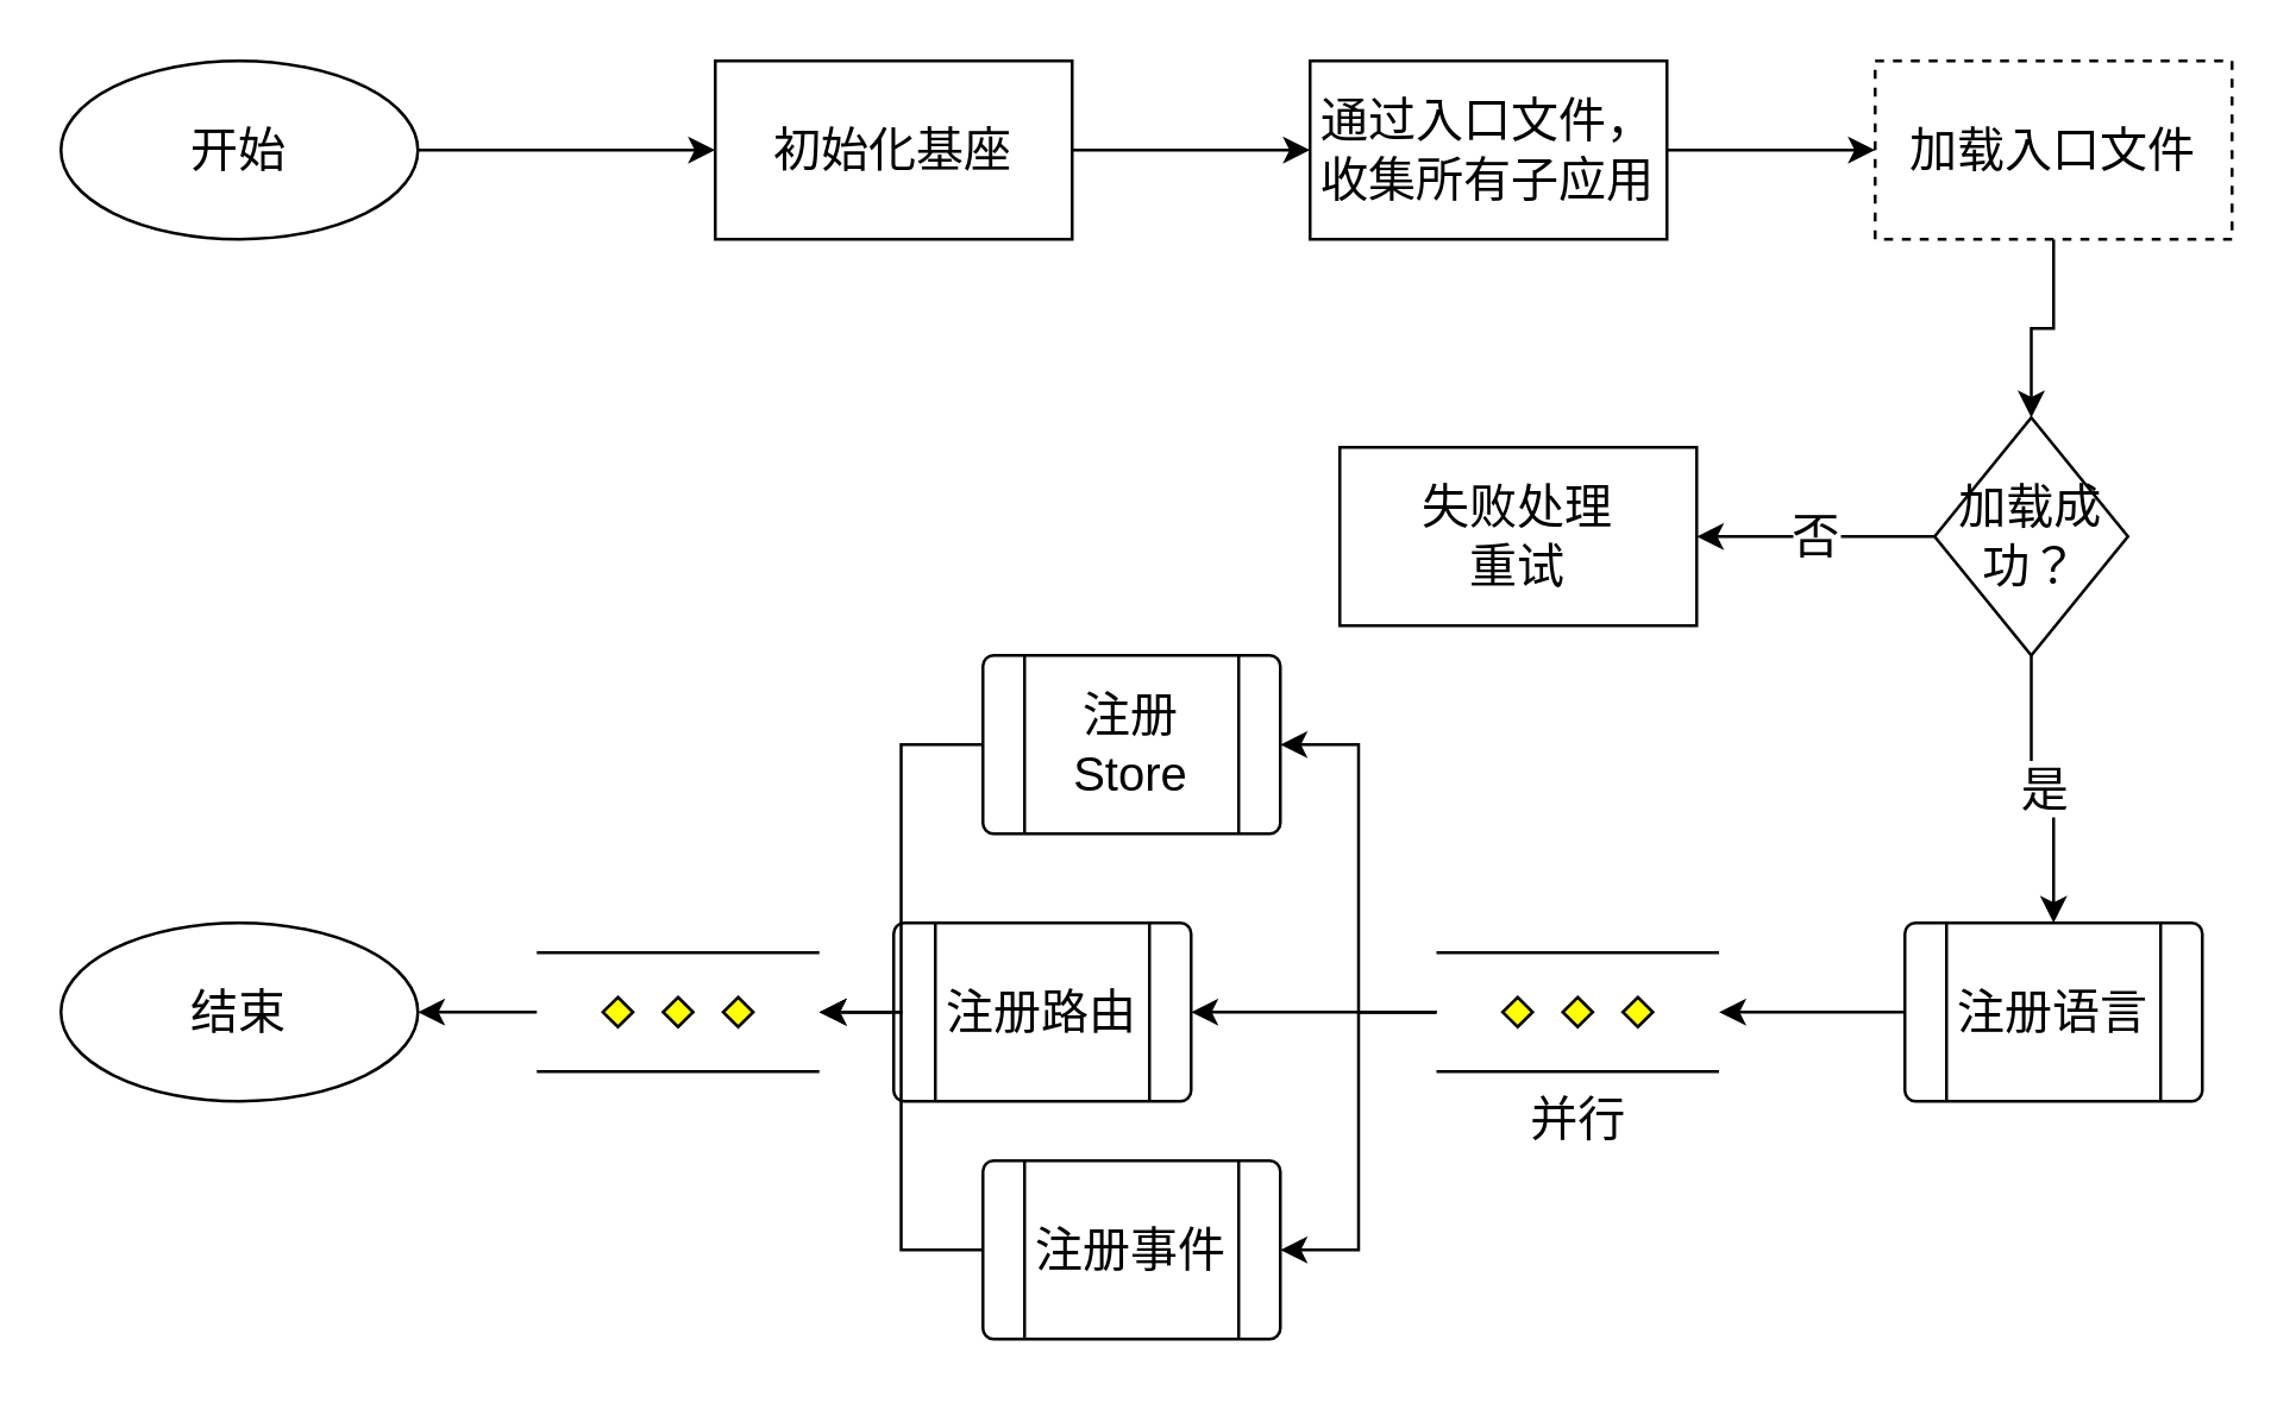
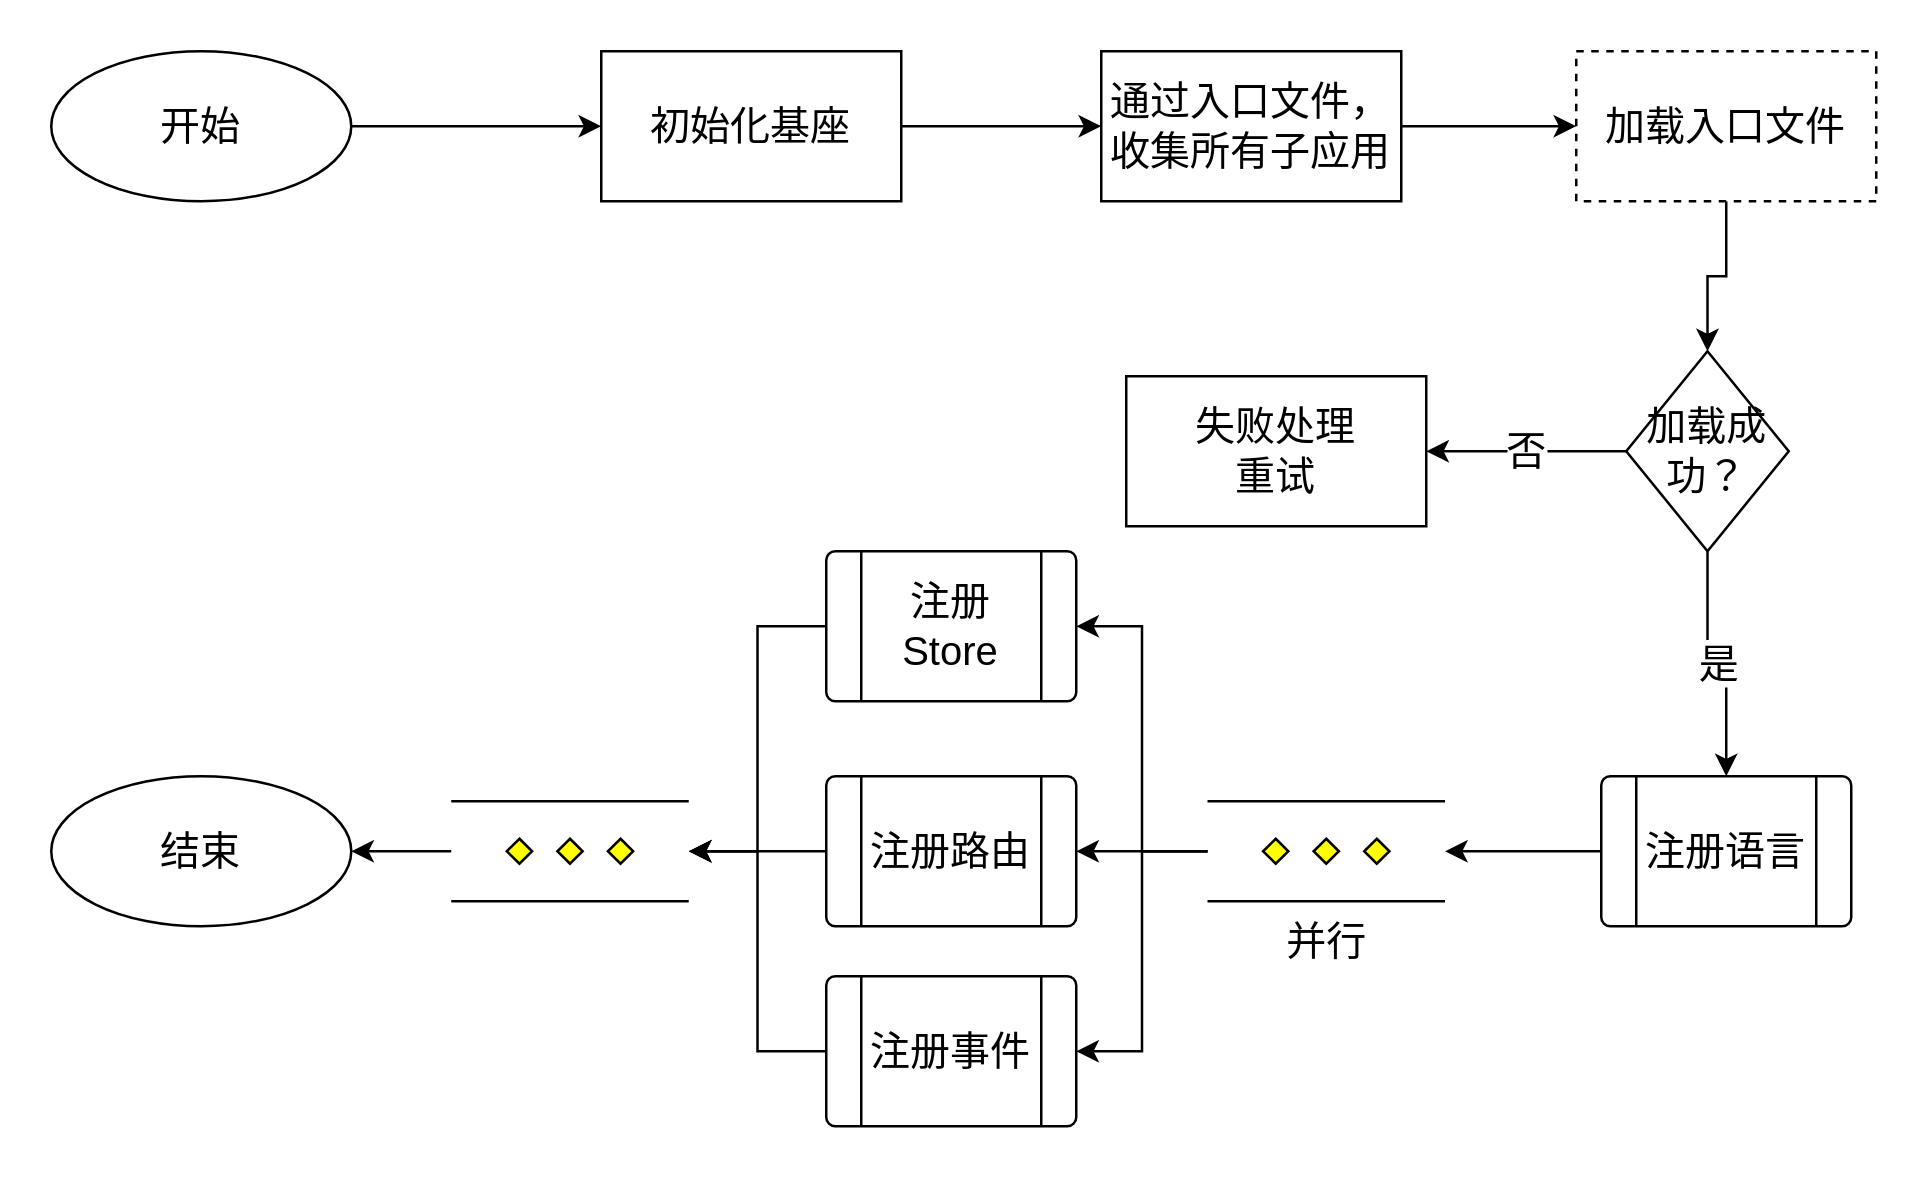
  <mxCell id="0" />
  <mxCell id="1" parent="0" />
  <mxCell id="2" value="" style="edgeStyle=orthogonalEdgeStyle;rounded=0;orthogonalLoop=1;jettySize=auto;html=1;fontSize=16;" parent="1" source="3" target="5" edge="1"><mxGeometry relative="1" as="geometry" /></mxCell>
  <mxCell id="3" value="开始" style="ellipse;whiteSpace=wrap;html=1;fontSize=16;" parent="1" vertex="1"><mxGeometry x="20" y="20" width="120" height="60" as="geometry" /></mxCell>
  <mxCell id="4" value="" style="edgeStyle=orthogonalEdgeStyle;rounded=0;orthogonalLoop=1;jettySize=auto;html=1;fontSize=16;" parent="1" source="5" target="7" edge="1"><mxGeometry relative="1" as="geometry" /></mxCell>
  <mxCell id="5" value="初始化基座" style="whiteSpace=wrap;html=1;fontSize=16;" parent="1" vertex="1"><mxGeometry x="240" y="20" width="120" height="60" as="geometry" /></mxCell>
  <mxCell id="6" value="" style="edgeStyle=orthogonalEdgeStyle;rounded=0;orthogonalLoop=1;jettySize=auto;html=1;fontSize=16;" parent="1" source="7" target="9" edge="1"><mxGeometry relative="1" as="geometry" /></mxCell>
  <mxCell id="7" value="通过入口文件，收集所有子应用" style="whiteSpace=wrap;html=1;fontSize=16;" parent="1" vertex="1"><mxGeometry x="440" y="20" width="120" height="60" as="geometry" /></mxCell>
  <mxCell id="8" value="" style="edgeStyle=orthogonalEdgeStyle;rounded=0;orthogonalLoop=1;jettySize=auto;html=1;fontSize=16;" parent="1" source="9" target="12" edge="1"><mxGeometry relative="1" as="geometry"><mxPoint x="430" y="340" as="targetPoint" /></mxGeometry></mxCell>
  <mxCell id="9" value="加载入口文件" style="whiteSpace=wrap;html=1;fontSize=16;dashed=1;" parent="1" vertex="1"><mxGeometry x="630" y="20" width="120" height="60" as="geometry" /></mxCell>
  <mxCell id="10" value="是" style="edgeStyle=orthogonalEdgeStyle;rounded=0;orthogonalLoop=1;jettySize=auto;html=1;fontSize=16;" parent="1" source="12" target="16" edge="1"><mxGeometry relative="1" as="geometry"><mxPoint x="690" y="310" as="targetPoint" /></mxGeometry></mxCell>
  <mxCell id="11" value="否" style="edgeStyle=orthogonalEdgeStyle;rounded=0;orthogonalLoop=1;jettySize=auto;html=1;fontSize=16;" parent="1" source="12" target="13" edge="1"><mxGeometry relative="1" as="geometry" /></mxCell>
  <mxCell id="12" value="加载成功？" style="rhombus;whiteSpace=wrap;html=1;fontSize=16;" parent="1" vertex="1"><mxGeometry x="650" y="140" width="65" height="80" as="geometry" /></mxCell>
  <mxCell id="13" value="失败处理&lt;br style=&quot;font-size: 16px;&quot;&gt;重试" style="whiteSpace=wrap;html=1;fontSize=16;" parent="1" vertex="1"><mxGeometry x="450" y="150" width="120" height="60" as="geometry" /></mxCell>
  <mxCell id="14" value="结束" style="ellipse;whiteSpace=wrap;html=1;fontSize=16;" parent="1" vertex="1"><mxGeometry x="20" y="310" width="120" height="60" as="geometry" /></mxCell>
  <mxCell id="15" value="" style="edgeStyle=orthogonalEdgeStyle;rounded=0;orthogonalLoop=1;jettySize=auto;html=1;fontSize=16;" parent="1" source="16" target="25" edge="1"><mxGeometry relative="1" as="geometry" /></mxCell>
  <mxCell id="16" value="注册语言" style="verticalLabelPosition=middle;verticalAlign=middle;html=1;shape=process;whiteSpace=wrap;rounded=1;size=0.14;arcSize=6;fontSize=16;labelPosition=center;align=center;" parent="1" vertex="1"><mxGeometry x="640" y="310" width="100" height="60" as="geometry" /></mxCell>
  <mxCell id="17" style="edgeStyle=orthogonalEdgeStyle;rounded=0;orthogonalLoop=1;jettySize=auto;html=1;fontSize=16;" parent="1" source="18" target="26" edge="1"><mxGeometry relative="1" as="geometry" /></mxCell>
- <mxCell id="18" value="注册路由" style="verticalLabelPosition=middle;verticalAlign=middle;html=1;shape=process;whiteSpace=wrap;rounded=1;size=0.14;arcSize=6;fontSize=16;labelPosition=center;align=center;" parent="1" vertex="1"><mxGeometry x="300" y="310" width="100" height="60" as="geometry" /></mxCell>
+ <mxCell id="18" value="注册路由" style="verticalLabelPosition=middle;verticalAlign=middle;html=1;shape=process;whiteSpace=wrap;rounded=1;size=0.14;arcSize=6;fontSize=16;labelPosition=center;align=center;" parent="1" vertex="1"><mxGeometry x="330" y="310" width="100" height="60" as="geometry" /></mxCell>
  <mxCell id="19" style="edgeStyle=orthogonalEdgeStyle;rounded=0;orthogonalLoop=1;jettySize=auto;html=1;fontSize=16;" parent="1" source="26" target="14" edge="1"><mxGeometry relative="1" as="geometry" /></mxCell>
  <mxCell id="20" style="edgeStyle=orthogonalEdgeStyle;rounded=0;orthogonalLoop=1;jettySize=auto;html=1;fontSize=16;entryX=1;entryY=0.5;entryDx=0;entryDy=0;entryPerimeter=0;" parent="1" source="21" target="26" edge="1"><mxGeometry relative="1" as="geometry" /></mxCell>
  <mxCell id="21" value="注册Store" style="verticalLabelPosition=middle;verticalAlign=middle;html=1;shape=process;whiteSpace=wrap;rounded=1;size=0.14;arcSize=6;fontSize=16;labelPosition=center;align=center;" parent="1" vertex="1"><mxGeometry x="330" y="220" width="100" height="60" as="geometry" /></mxCell>
  <mxCell id="22" style="edgeStyle=orthogonalEdgeStyle;rounded=0;orthogonalLoop=1;jettySize=auto;html=1;fontSize=16;entryX=1;entryY=0.5;entryDx=0;entryDy=0;" parent="1" source="25" target="21" edge="1"><mxGeometry relative="1" as="geometry" /></mxCell>
  <mxCell id="23" style="edgeStyle=orthogonalEdgeStyle;rounded=0;orthogonalLoop=1;jettySize=auto;html=1;fontSize=16;" parent="1" source="25" target="18" edge="1"><mxGeometry relative="1" as="geometry" /></mxCell>
  <mxCell id="24" style="edgeStyle=orthogonalEdgeStyle;rounded=0;orthogonalLoop=1;jettySize=auto;html=1;entryX=1;entryY=0.5;entryDx=0;entryDy=0;fontSize=16;" parent="1" source="25" target="28" edge="1"><mxGeometry relative="1" as="geometry" /></mxCell>
  <mxCell id="25" value="并行" style="verticalLabelPosition=bottom;verticalAlign=top;html=1;shape=mxgraph.flowchart.parallel_mode;pointerEvents=1;fontSize=16;" parent="1" vertex="1"><mxGeometry x="482.5" y="320" width="95" height="40" as="geometry" /></mxCell>
  <mxCell id="26" value="" style="verticalLabelPosition=bottom;verticalAlign=top;html=1;shape=mxgraph.flowchart.parallel_mode;pointerEvents=1;fontSize=16;" parent="1" vertex="1"><mxGeometry x="180" y="320" width="95" height="40" as="geometry" /></mxCell>
  <mxCell id="27" style="edgeStyle=orthogonalEdgeStyle;rounded=0;orthogonalLoop=1;jettySize=auto;html=1;entryX=1;entryY=0.5;entryDx=0;entryDy=0;entryPerimeter=0;fontSize=16;" parent="1" source="28" target="26" edge="1"><mxGeometry relative="1" as="geometry" /></mxCell>
  <mxCell id="28" value="注册事件" style="verticalLabelPosition=middle;verticalAlign=middle;html=1;shape=process;whiteSpace=wrap;rounded=1;size=0.14;arcSize=6;fontSize=16;labelPosition=center;align=center;" parent="1" vertex="1"><mxGeometry x="330" y="390" width="100" height="60" as="geometry" /></mxCell>
